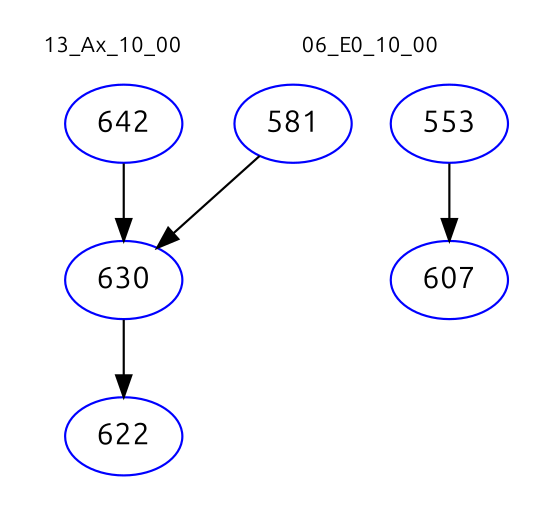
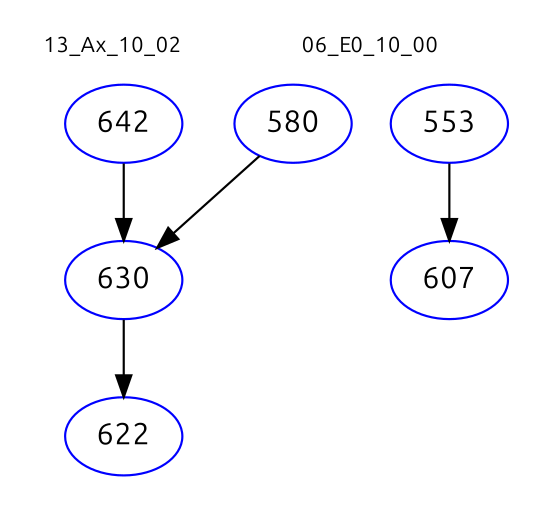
  digraph {
    fontname=Ubuntu
    node [color=blue fontname=Ubuntu]
    edge [color=black fontname=Ubuntu]
    n1 [label=642]
    n2 [label=630]
    n3 [label=622]
-   n4 [label=581]
+   n4 [label=580]
    n5 [label=553]
    n6 [label=607]
    subgraph cluster_1 {
      color=white
      fontsize=10
-     label="13_Ax_10_00"
+     label="13_Ax_10_02"
      n1
      n2
      n3
    }
    subgraph cluster_2 {
      color=white
      fontsize=10
      label="06_E0_10_00"
      n4
      n5
      n6
    }
    n1 -> n2
    n2 -> n3
    n4 -> n2
    n5 -> n6
  }
